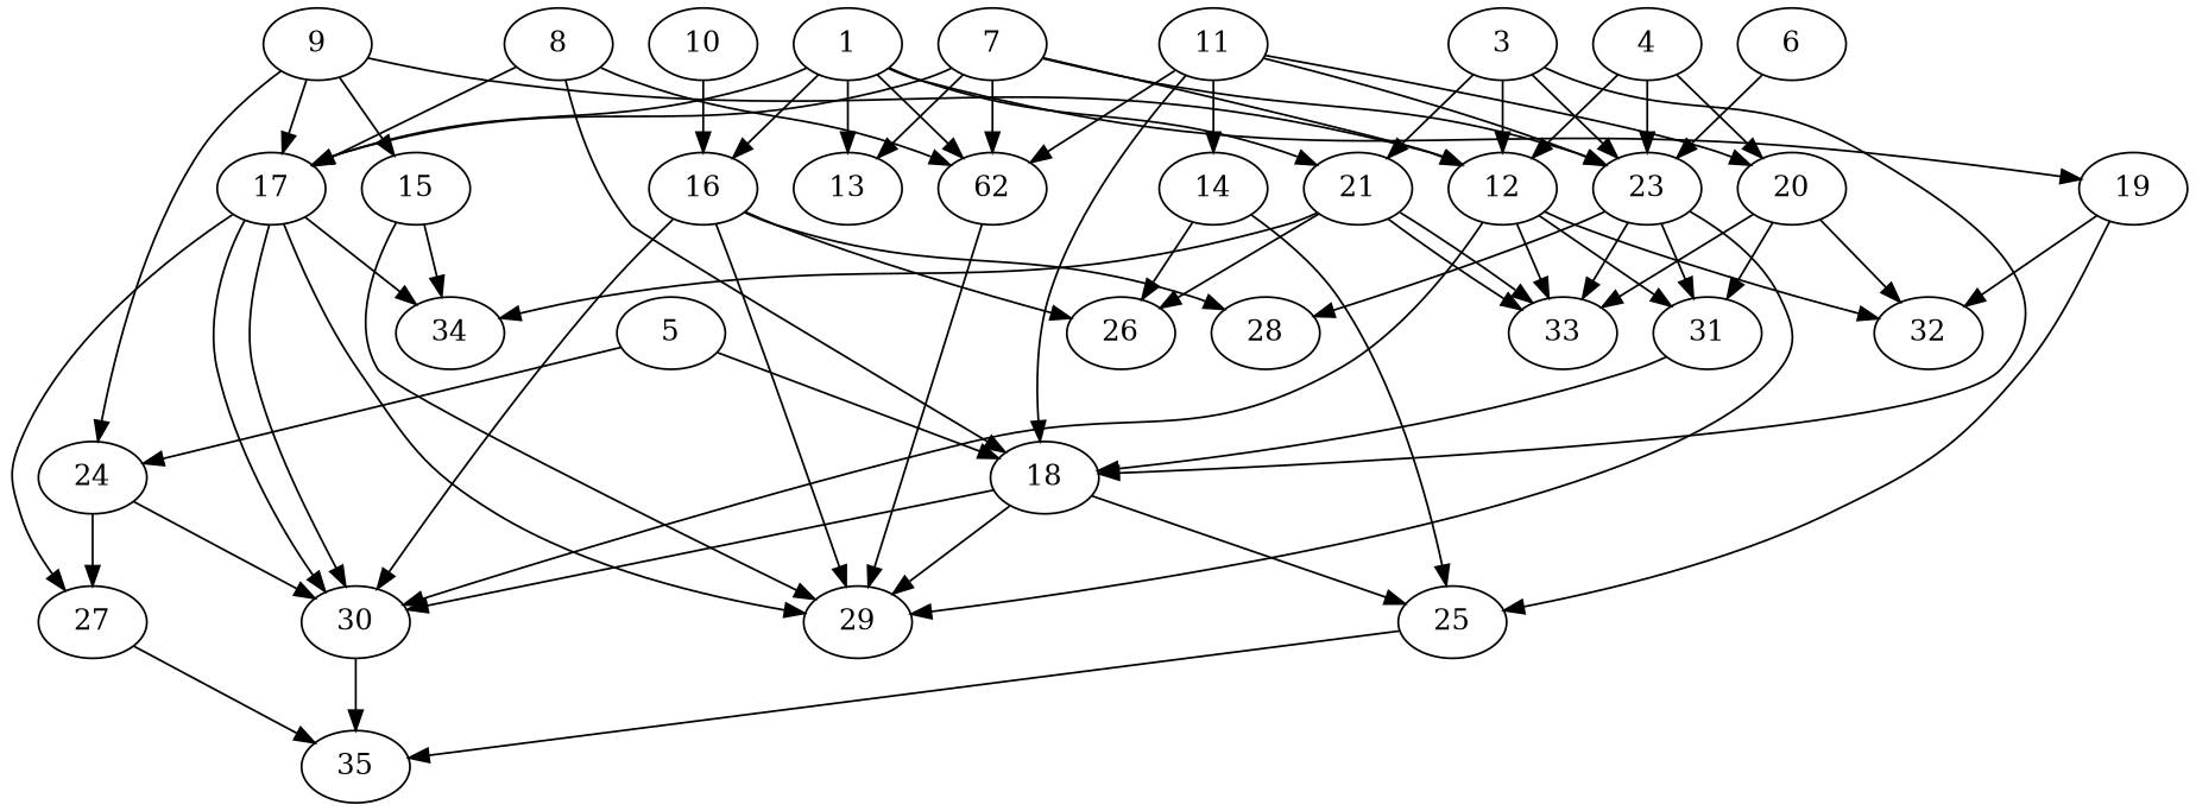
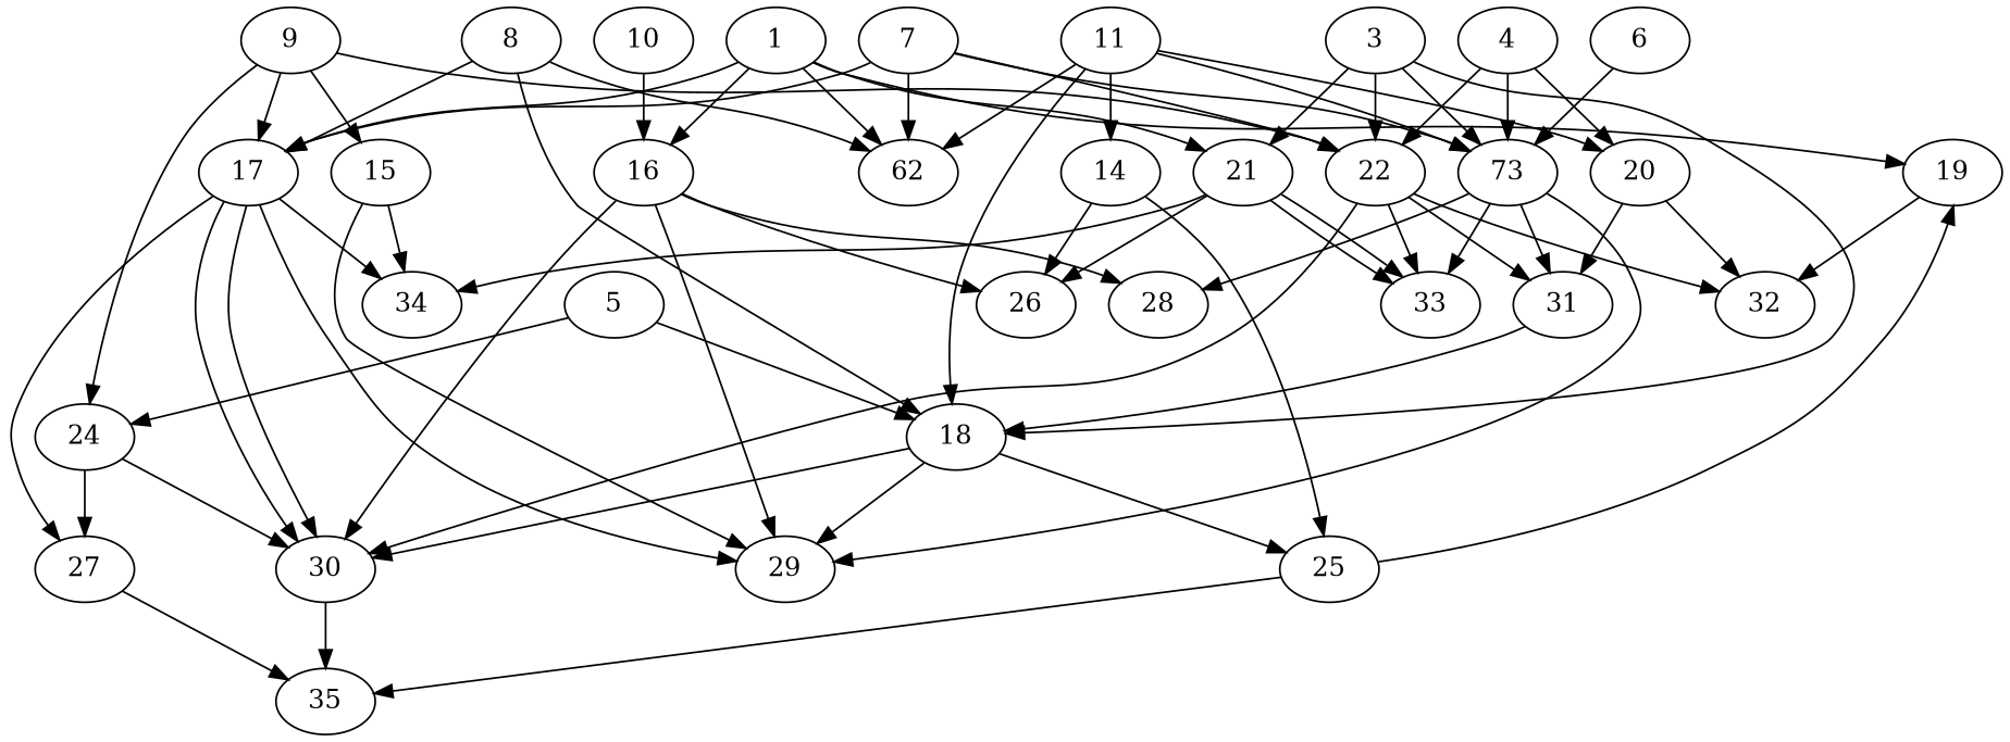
  digraph {
    node [alpha=0.07]
    1 [alpha=0.16 expect_size=8638464]
    n2 [alpha=0.10 expect_size=16171008 label=62]
-   13 [alpha=0.06 expect_size=14200832]
    16 [alpha=0.02 expect_size=8213504]
    17 [alpha=0.17 expect_size=43364352]
    19 [alpha=0.11 expect_size=24615936]
    21 [expect_size=40000512]
    29 [alpha=0.16 expect_size=20560896]
    26 [alpha=0.12 expect_size=8779776]
    28 [alpha=0.06 expect_size=6330368]
    30 [alpha=0.17 expect_size=45740032]
    34 [expect_size=23787520]
    27 [alpha=0.20 expect_size=14259200]
    25 [alpha=0.19 expect_size=33487872]
    32 [alpha=0.02 expect_size=33031168]
    33 [alpha=0.20 expect_size=17866752]
    35 [alpha=0.12 expect_size=8873984]
    20 [alpha=0.08 expect_size=47232000]
    31 [expect_size=17307648]
    18 [alpha=0.06 expect_size=25639936]
    3 [alpha=0.05 expect_size=10030080]
-   22 [alpha=0.14 expect_size=26362880 label=12]
-   23 [alpha=0.03 expect_size=49380352]
+   22 [alpha=0.14 expect_size=26362880]
+   23 [alpha=0.03 expect_size=49380352 label=73]
    4 [alpha=0.09 expect_size=10508288]
    5 [alpha=0.03 expect_size=39028736]
    24 [alpha=0.14 expect_size=16177152]
    6 [alpha=0.15 expect_size=22390784]
    7 [alpha=0.12 expect_size=40641536]
    8 [alpha=0.20 expect_size=49307648]
    9 [alpha=0.10 expect_size=12192768]
    15 [alpha=0.10 expect_size=47777792]
    10 [alpha=0.17 expect_size=34291712]
    11 [alpha=0.14 expect_size=24579072]
    14 [expect_size=25942016]
    1 -> n2
-   1 -> 13
    1 -> 16
    1 -> 17
    1 -> 19
    1 -> 21
-   n2 -> 29
    16 -> 29
    16 -> 26
    16 -> 28
    16 -> 30
    17 -> 29
    17 -> 30
    17 -> 30
    17 -> 34
    17 -> 27
-   19 -> 25
+   25 -> 19
    19 -> 32
    21 -> 26
    21 -> 34
    21 -> 33
    21 -> 33
    30 -> 35
    27 -> 35
    25 -> 35
    20 -> 32
-   20 -> 33
    20 -> 31
    31 -> 18
    18 -> 29
    18 -> 30
    18 -> 25
    3 -> 21
    3 -> 18
    3 -> 22
    3 -> 23
    22 -> 30
    22 -> 32
    22 -> 33
    22 -> 31
    23 -> 29
    23 -> 28
    23 -> 33
    23 -> 31
    4 -> 20
    4 -> 22
    4 -> 23
    5 -> 18
    5 -> 24
    24 -> 30
    24 -> 27
    6 -> 23
    7 -> n2
-   7 -> 13
    7 -> 17
    7 -> 22
    7 -> 23
    8 -> n2
    8 -> 17
    8 -> 18
    9 -> 17
    9 -> 22
    9 -> 24
    9 -> 15
    15 -> 29
    15 -> 34
    10 -> 16
    11 -> n2
    11 -> 20
    11 -> 18
    11 -> 23
    11 -> 14
    14 -> 26
    14 -> 25
  }
